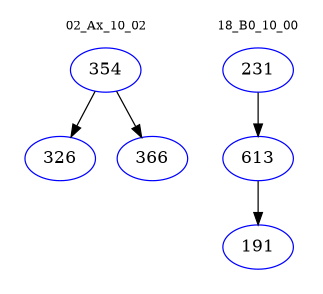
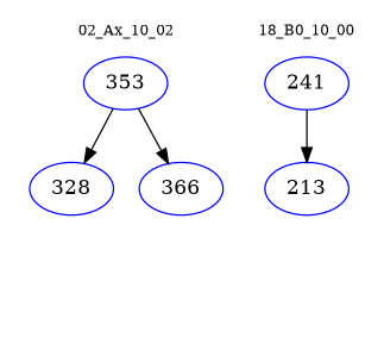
  digraph {
    node [color=blue]
    edge [color=black]
-   n1 [label=354]
-   n2 [label=326]
+   n1 [label=353]
+   n2 [label=328]
    n3 [label=366]
-   n4 [label=613]
-   n5 [label=191]
-   n6 [label=231]
+   n4 [label=213]
+   n6 [label=241]
    subgraph cluster_1 {
      color=white
      fontsize=10
      label="02_Ax_10_02"
      n1
      n2
      n3
    }
    subgraph cluster_2 {
      color=white
      fontsize=10
      label="18_B0_10_00"
      n4
-     n5
      n6
    }
    n1 -> n2
    n1 -> n3
-   n4 -> n5
    n6 -> n4
  }
